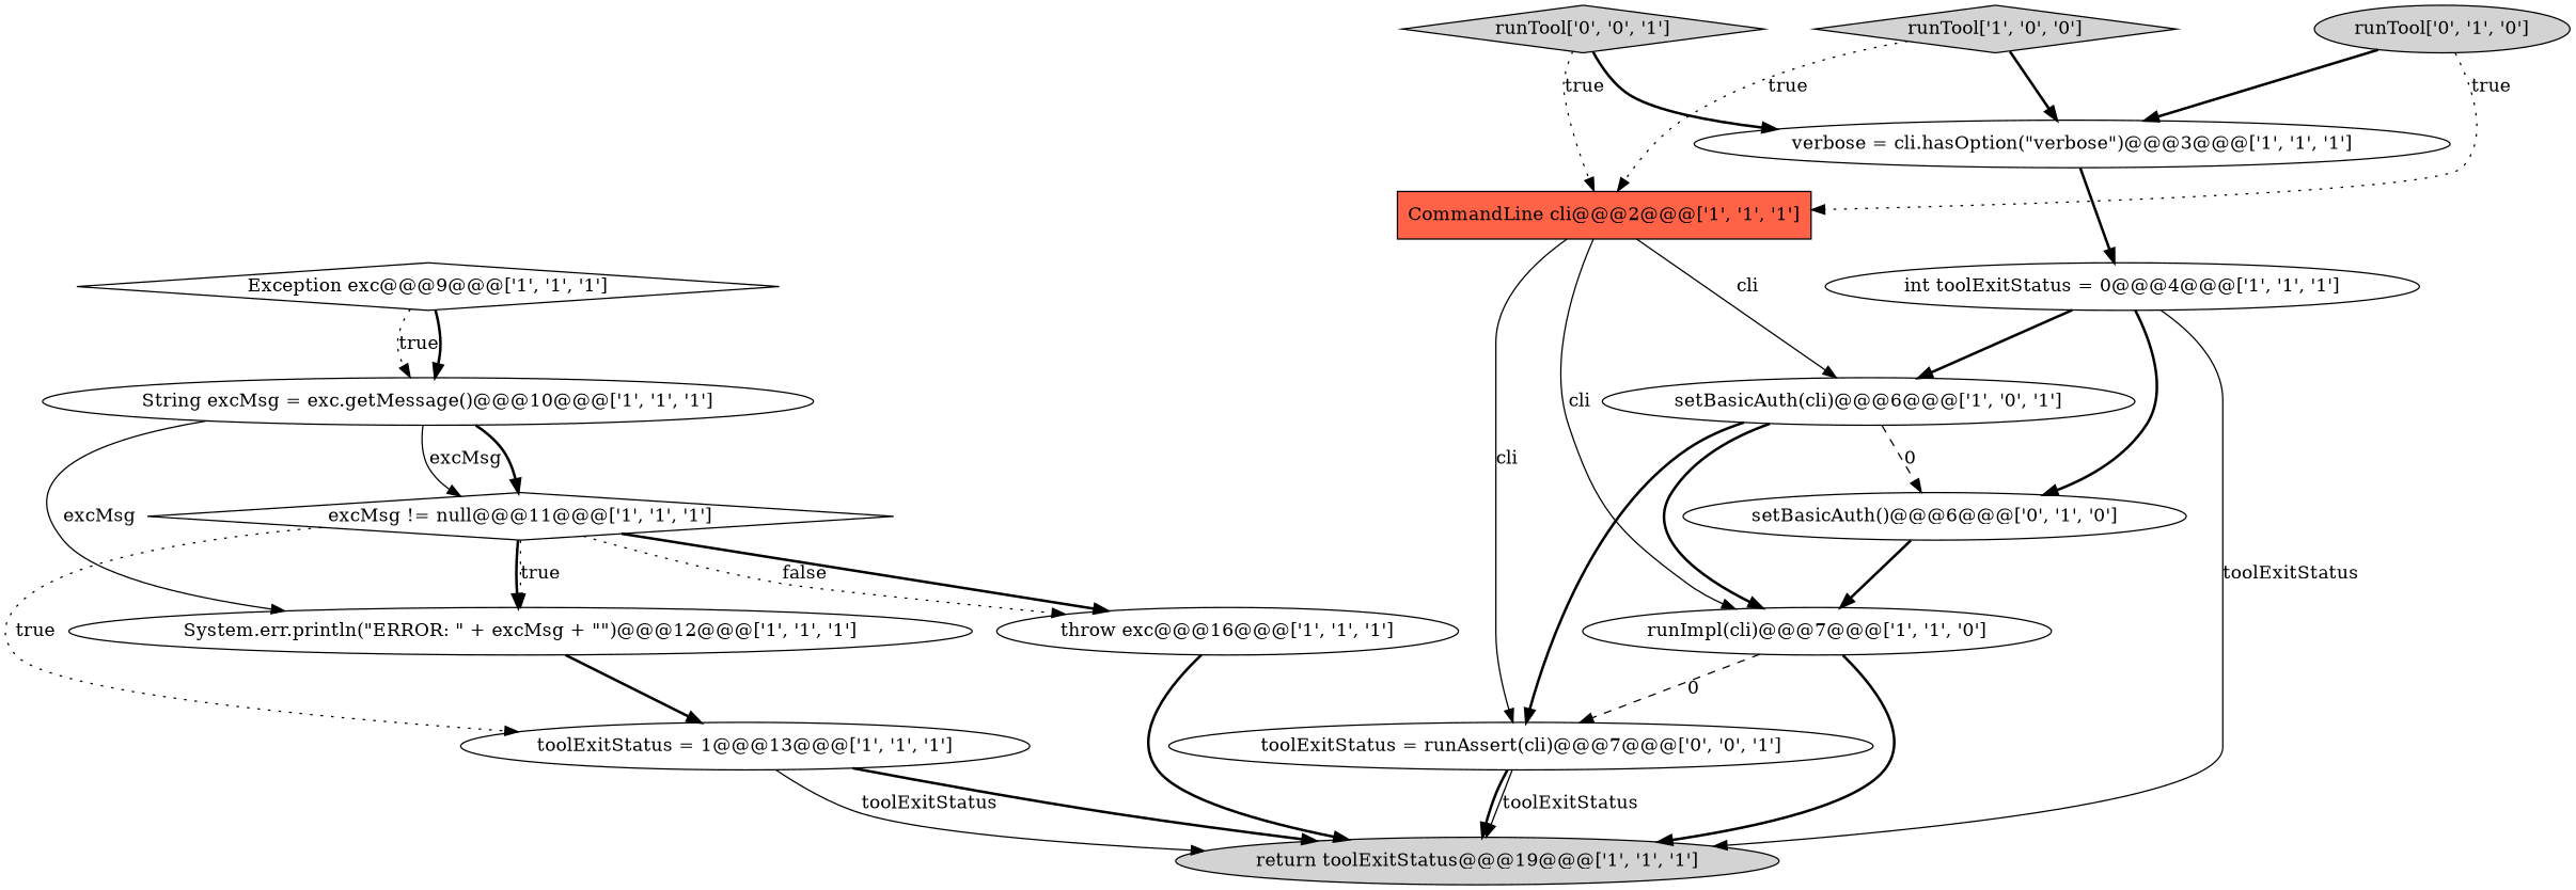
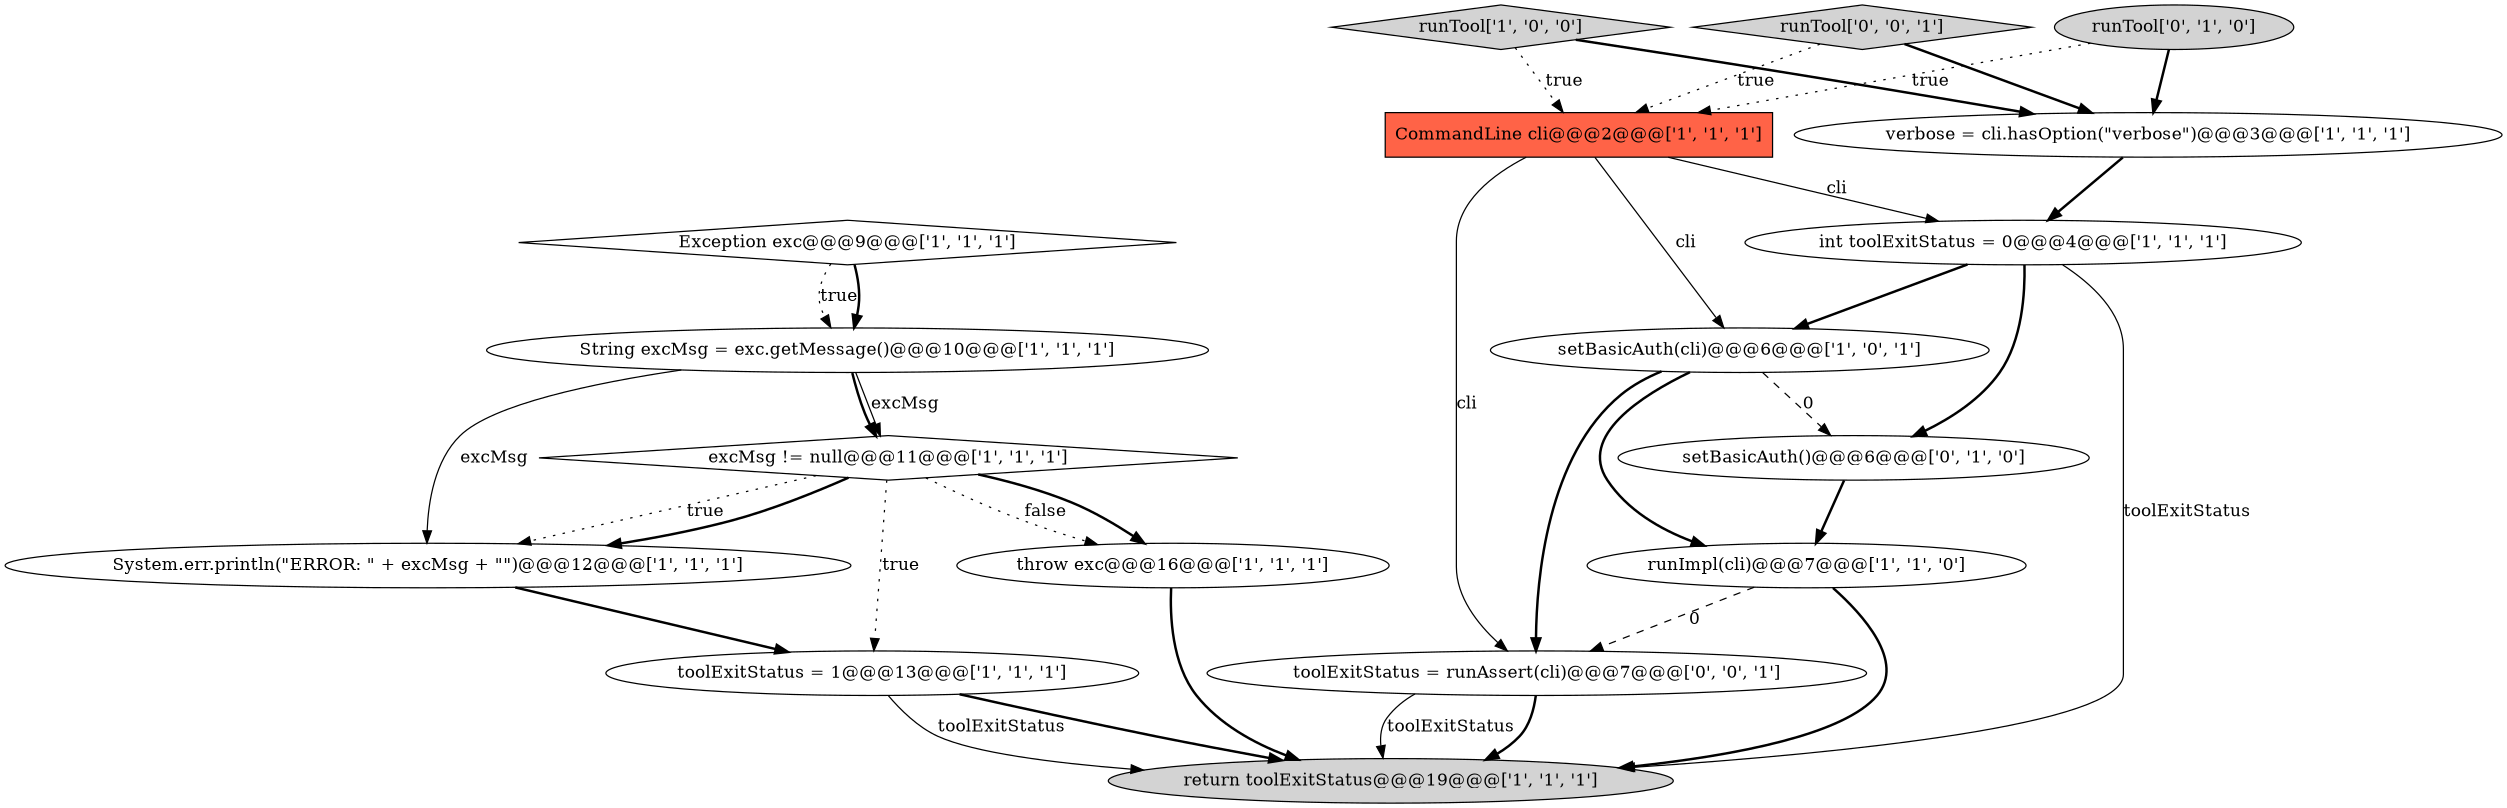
  digraph {
    node [fillcolor=white shape=ellipse style=filled]
    edge [style=bold]
    n1 [label="System.err.println(\"ERROR: \" + excMsg + \"\")@@@12@@@['1', '1', '1']"]
    n2 [label="toolExitStatus = 1@@@13@@@['1', '1', '1']"]
    n3 [fillcolor=lightgray label="return toolExitStatus@@@19@@@['1', '1', '1']"]
    n4 [label="excMsg != null@@@11@@@['1', '1', '1']" shape=diamond]
    n5 [label="throw exc@@@16@@@['1', '1', '1']"]
    n6 [fillcolor=lightgray label="runTool['0', '0', '1']" shape=diamond]
    n7 [label="verbose = cli.hasOption(\"verbose\")@@@3@@@['1', '1', '1']"]
    n8 [fillcolor=tomato label="CommandLine cli@@@2@@@['1', '1', '1']" shape=box]
    n9 [label="int toolExitStatus = 0@@@4@@@['1', '1', '1']"]
    n10 [label="runImpl(cli)@@@7@@@['1', '1', '0']"]
    n11 [label="toolExitStatus = runAssert(cli)@@@7@@@['0', '0', '1']"]
    n12 [label="setBasicAuth(cli)@@@6@@@['1', '0', '1']"]
    n13 [label="setBasicAuth()@@@6@@@['0', '1', '0']"]
    n14 [label="Exception exc@@@9@@@['1', '1', '1']" shape=diamond]
    n15 [label="String excMsg = exc.getMessage()@@@10@@@['1', '1', '1']"]
    n16 [fillcolor=lightgray label="runTool['1', '0', '0']" shape=diamond]
    n17 [fillcolor=lightgray label="runTool['0', '1', '0']"]
    n1 -> n2
    n2 -> n3
    n2 -> n3 [label=toolExitStatus style=solid]
    n4 -> n1 [label=true style=dotted]
    n4 -> n1
    n4 -> n2 [label=true style=dotted]
    n4 -> n5
    n4 -> n5 [label=false style=dotted]
    n5 -> n3
    n6 -> n7
    n6 -> n8 [label=true style=dotted]
    n7 -> n9
-   n8 -> n10 [label=cli style=solid]
+   n8 -> n9 [label=cli style=solid]
    n8 -> n11 [label=cli style=solid]
    n8 -> n12 [label=cli style=solid]
    n9 -> n3 [label=toolExitStatus style=solid]
    n9 -> n12
    n9 -> n13
    n10 -> n3
    n10 -> n11 [label=0 style=dashed]
    n11 -> n3
    n11 -> n3 [label=toolExitStatus style=solid]
    n12 -> n10
    n12 -> n11
    n12 -> n13 [label=0 style=dashed]
    n13 -> n10
    n14 -> n15 [label=true style=dotted]
    n14 -> n15
    n15 -> n1 [label=excMsg style=solid]
    n15 -> n4 [label=excMsg style=solid]
    n15 -> n4
    n16 -> n7
    n16 -> n8 [label=true style=dotted]
    n17 -> n7
    n17 -> n8 [label=true style=dotted]
  }
